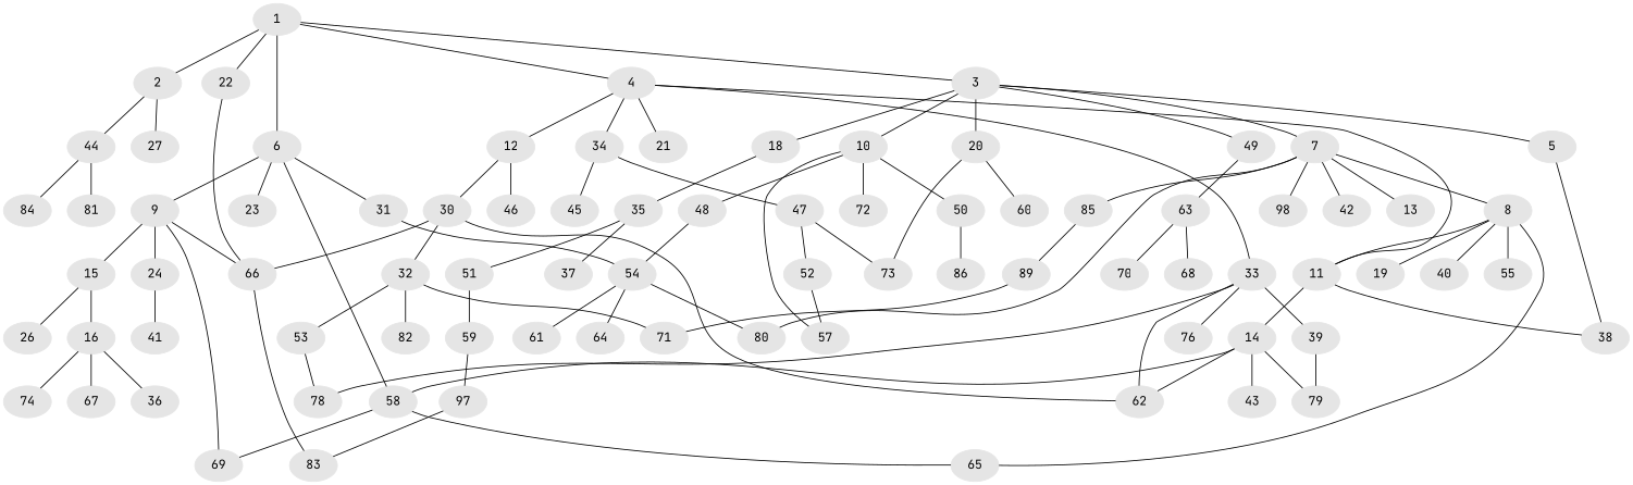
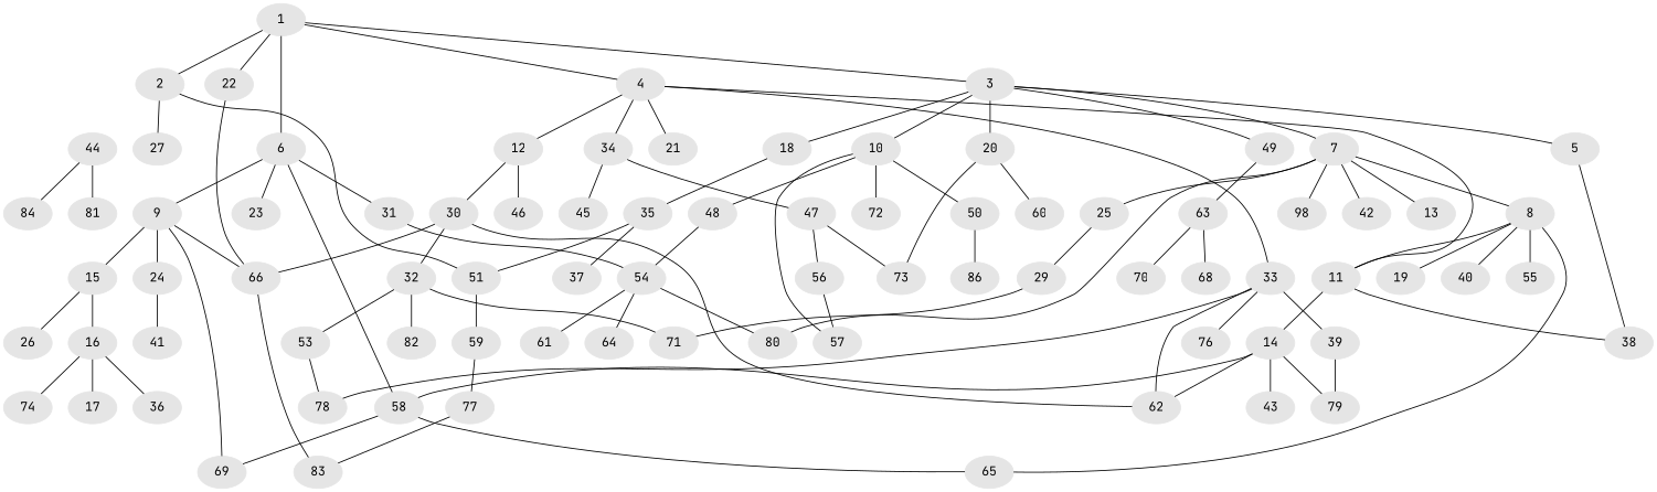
  graph {
    fontname="JetBrains Mono"
    node [color=gray90 fontname="JetBrains Mono" style=filled]
    edge [fontname="JetBrains Mono"]
    1
    2
    3
    4
    6
    22
    27
    44
    5
    7
    10
    18
    20
    49
    11
    12
    21
    33
    34
    9
    23
    31
    58
    66
    81
    84
    38
    8
    13
-   25 [label=85]
+   25
    n31 [label=98]
    42
    80
    48
    50
    57
    72
    35
    60
    73
    63
    14
    30
    46
    62
    39
    76
    78
    45
    47
    15
    24
    69
    54
    65
    19
    40
    55
-   29 [label=89]
+   29
    16
    26
    41
    83
    n64 [label=86]
    43
    79
    32
-   17 [label=67]
+   17
    36
    74
    37
    51
    71
    53
    82
    61
    64
-   52
+   52 [label=56]
    59
    68
    70
-   77 [label=97]
+   77
    1 -- 2
    1 -- 3
    1 -- 4
    1 -- 6
    1 -- 22
    2 -- 27
-   2 -- 44
+   2 -- 51
    3 -- 5
    3 -- 7
    3 -- 10
    3 -- 18
    3 -- 20
    3 -- 49
    4 -- 11
    4 -- 12
    4 -- 21
    4 -- 33
    4 -- 34
    6 -- 9
    6 -- 23
    6 -- 31
    6 -- 58
    22 -- 66
    44 -- 81
    44 -- 84
    5 -- 38
    7 -- 8
    7 -- 13
    7 -- 25
    7 -- n31
    7 -- 42
    7 -- 80
    10 -- 48
    10 -- 50
    10 -- 57
    10 -- 72
    18 -- 35
    20 -- 60
    20 -- 73
    49 -- 63
    11 -- 38
    11 -- 14
    12 -- 30
    12 -- 46
    33 -- 62
    33 -- 39
    33 -- 76
    33 -- 78
    34 -- 45
    34 -- 47
    9 -- 66
    9 -- 15
    9 -- 24
    9 -- 69
    31 -- 54
    58 -- 69
    58 -- 65
    66 -- 83
    8 -- 11
    8 -- 65
    8 -- 19
    8 -- 40
    8 -- 55
    25 -- 29
    48 -- 54
    50 -- n64
    35 -- 37
    35 -- 51
    63 -- 68
    63 -- 70
    14 -- 58
    14 -- 62
    14 -- 43
    14 -- 79
    30 -- 66
    30 -- 62
    30 -- 32
    39 -- 79
    47 -- 73
    47 -- 52
    15 -- 16
    15 -- 26
    24 -- 41
    54 -- 80
    54 -- 61
    54 -- 64
    29 -- 71
    16 -- 17
    16 -- 36
    16 -- 74
    32 -- 71
    32 -- 53
    32 -- 82
    51 -- 59
    53 -- 78
    52 -- 57
    59 -- 77
    77 -- 83
  }
